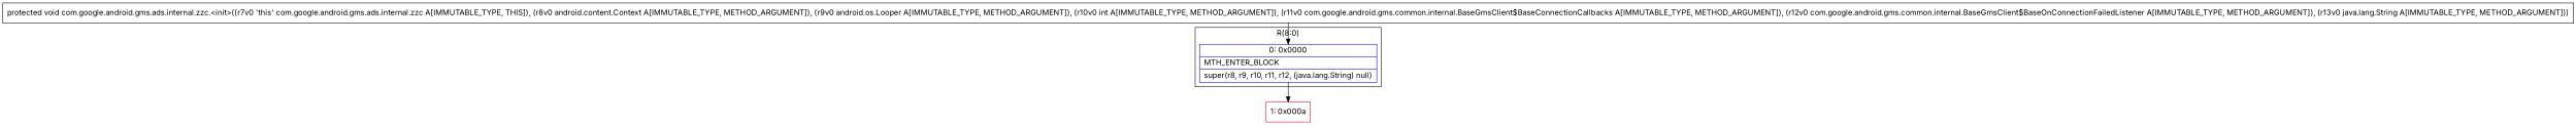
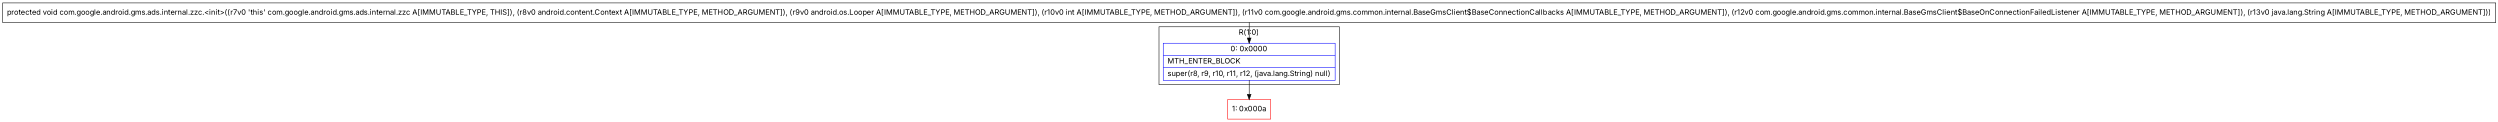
  digraph {
    fontname=Inter
    node [shape=record fontname=Inter]
    edge [fontname=Inter]
    n1 [color=blue label="{0\:\ 0x0000|MTH_ENTER_BLOCK\l|super(r8, r9, r10, r11, r12, (java.lang.String) null)\l}"]
    n2 [color=red label="{1\:\ 0x000a}"]
    n3 [label="{protected void com.google.android.gms.ads.internal.zzc.\<init\>((r7v0 'this' com.google.android.gms.ads.internal.zzc A[IMMUTABLE_TYPE, THIS]), (r8v0 android.content.Context A[IMMUTABLE_TYPE, METHOD_ARGUMENT]), (r9v0 android.os.Looper A[IMMUTABLE_TYPE, METHOD_ARGUMENT]), (r10v0 int A[IMMUTABLE_TYPE, METHOD_ARGUMENT]), (r11v0 com.google.android.gms.common.internal.BaseGmsClient$BaseConnectionCallbacks A[IMMUTABLE_TYPE, METHOD_ARGUMENT]), (r12v0 com.google.android.gms.common.internal.BaseGmsClient$BaseOnConnectionFailedListener A[IMMUTABLE_TYPE, METHOD_ARGUMENT]), (r13v0 java.lang.String A[IMMUTABLE_TYPE, METHOD_ARGUMENT])) }"]
    subgraph cluster_1 {
-     label="R(8:0)"
+     label="R(1:0)"
      n1
    }
    n1 -> n2
    n3 -> n1
  }
